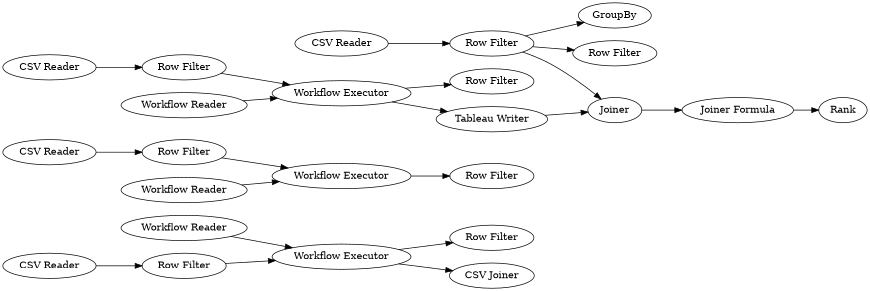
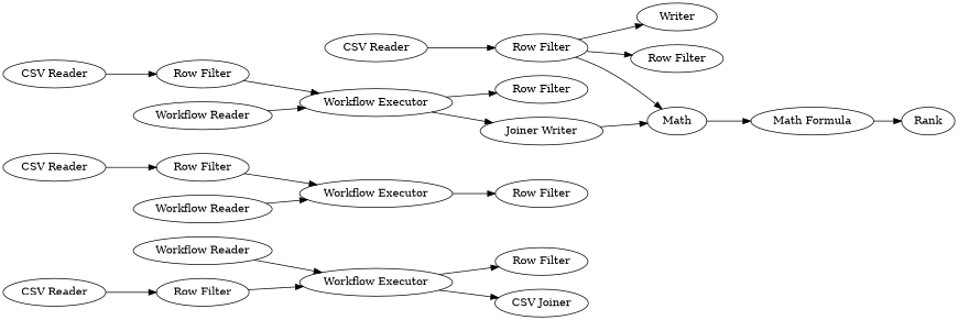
  digraph {
    rankdir=LR
    n1 [label="Workflow Reader"]
    n2 [label="Workflow Executor"]
    n3 [label="Row Filter"]
    n4 [label="CSV Joiner"]
    n5 [label="CSV Reader"]
    n6 [label="Row Filter"]
    n7 [label="Workflow Executor"]
    n8 [label="Row Filter"]
    n9 [label="CSV Reader"]
    n10 [label="Row Filter"]
    n11 [label="Workflow Reader"]
    n12 [label="Row Filter"]
    n13 [label="CSV Reader"]
    n14 [label="Row Filter"]
    n15 [label="Workflow Executor"]
    n16 [label="Workflow Reader"]
-   n17 [label="Tableau Writer"]
-   n18 [label=Joiner]
+   n17 [label="Joiner Writer"]
+   n18 [label=Math]
    n19 [label="CSV Reader"]
    n20 [label="Row Filter"]
-   n21 [label=GroupBy]
+   n21 [label=Writer]
    n22 [label="Row Filter"]
-   n23 [label="Joiner Formula"]
+   n23 [label="Math Formula"]
    n24 [label=Rank]
    n1 -> n2
    n2 -> n3
    n2 -> n4
    n5 -> n6
    n6 -> n2
    n7 -> n8
    n9 -> n10
    n10 -> n7
    n11 -> n7
    n13 -> n14
    n14 -> n15
    n15 -> n12
    n15 -> n17
    n16 -> n15
    n17 -> n18
    n18 -> n23
    n19 -> n20
    n20 -> n18
    n20 -> n21
    n20 -> n22
    n23 -> n24
  }
